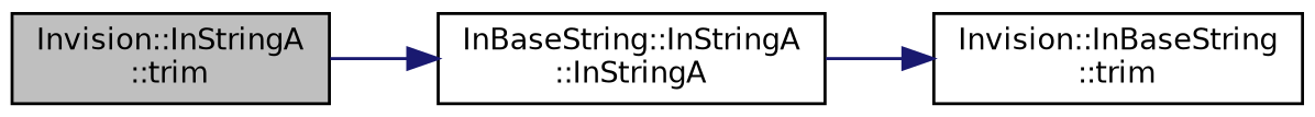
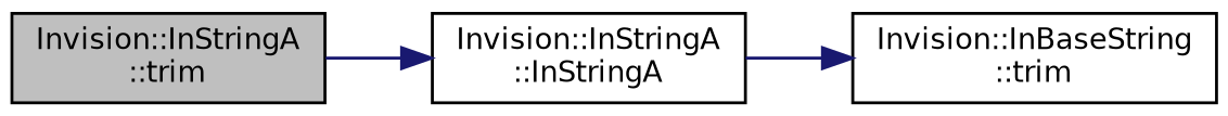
  digraph {
    rankdir=LR
    node [color=black fillcolor=white fontname=Helvetica fontsize=10 shape=record style=filled]
    edge [color=midnightblue fontname=Helvetica fontsize=10 labelfontname=Helvetica labelfontsize=10 style=solid]
    n1 [fillcolor=grey75 fontcolor=black height=0.2 label="Invision::InStringA\l::trim" width=0.4]
-   n2 [height=0.2 label="InBaseString::InStringA\l::InStringA" width=0.4]
+   n2 [height=0.2 label="Invision::InStringA\l::InStringA" width=0.4]
    n3 [height=0.2 label="Invision::InBaseString\l::trim" width=0.4]
    n1 -> n2
    n2 -> n3
  }
